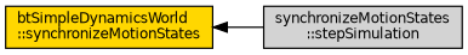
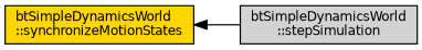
  digraph {
    rankdir=LR
    node [color=black fontname=Helvetica fontsize=10 shape=record style=filled]
    n1 [fillcolor=gold fontcolor=black height=0.2 label="btSimpleDynamicsWorld\l::synchronizeMotionStates" width=0.4]
-   n2 [fillcolor=lightgrey height=0.2 label="synchronizeMotionStates\l::stepSimulation" width=0.4]
+   n2 [fillcolor=lightgrey height=0.2 label="btSimpleDynamicsWorld\l::stepSimulation" width=0.4]
    n1 -> n2 [color=black dir=back fontname=Helvetica fontsize=10 labelfontname=Helvetica labelfontsize=10 style=solid]
  }
